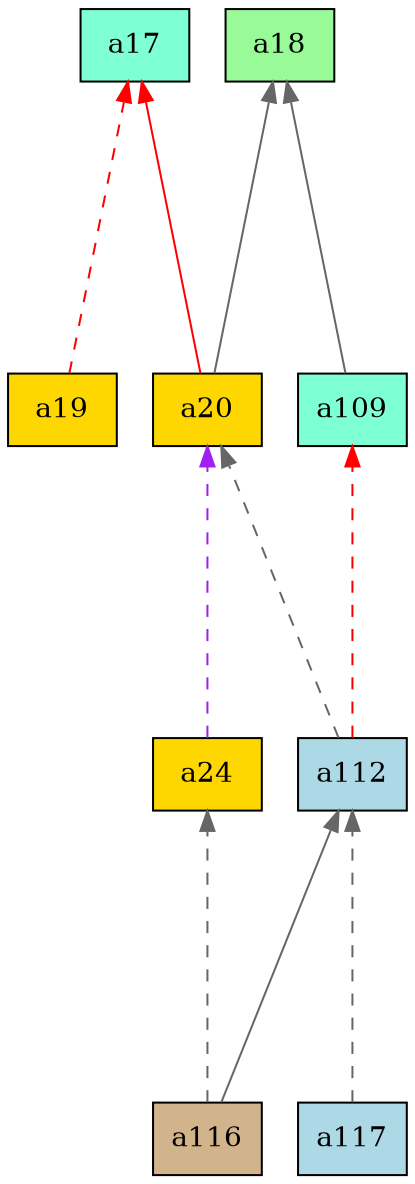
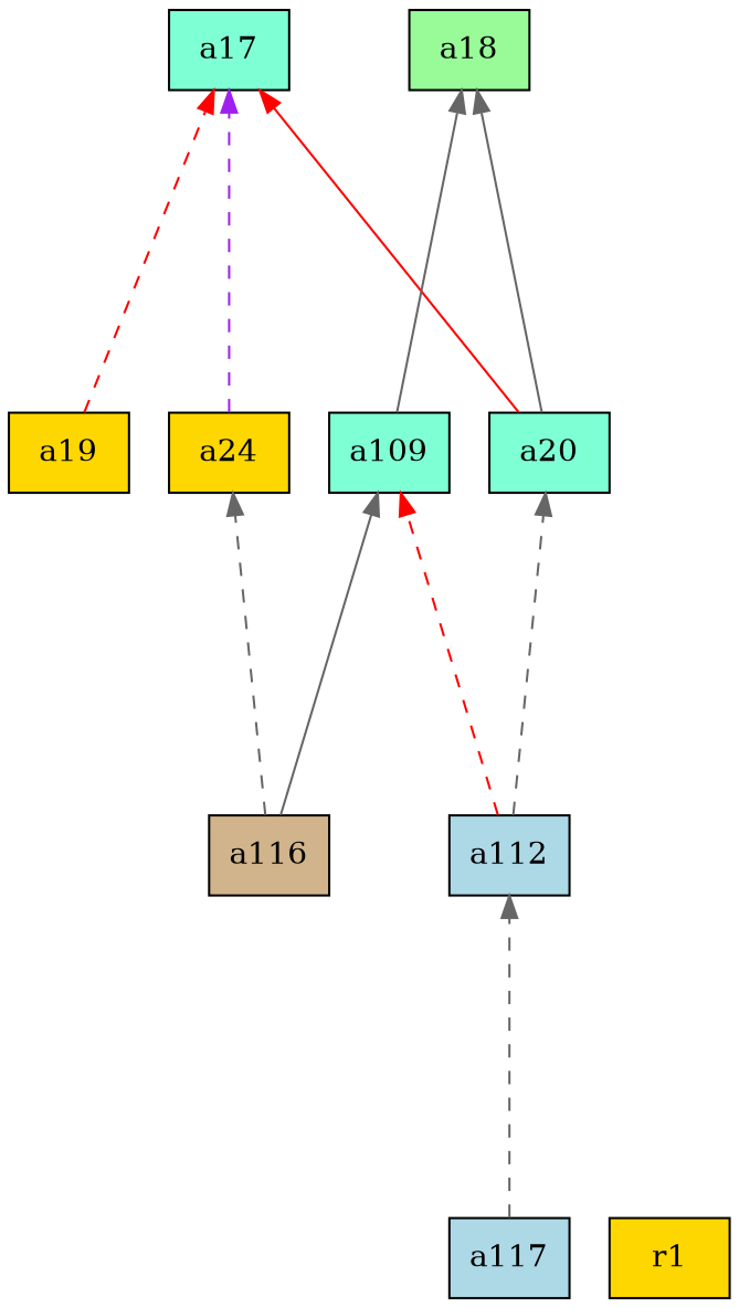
  digraph {
    rankdir=BT
    ranksep=2.0
    node [fillcolor=gold shape=record style=filled]
    edge [color=gray40 style=dashed]
-   n1 [label="{a20}"]
+   n1 [fillcolor=aquamarine label="{a20}"]
    n2 [fillcolor=aquamarine label="{a17}"]
    n3 [fillcolor=palegreen label="{a18}"]
    n4 [label="{a19}"]
    n5 [fillcolor=aquamarine label="{a109}"]
    n6 [fillcolor=lightblue label="{a117}"]
    n7 [fillcolor=lightblue label="{a112}"]
    n8 [label="{a24}"]
+   n9 [label="{r1}"]
    n10 [fillcolor=tan label="{a116}"]
    n1 -> n2 [color=red style=solid]
    n1 -> n3 [style=solid]
    n4 -> n2 [color=red]
    n5 -> n3 [style=solid]
    n6 -> n7
    n7 -> n1
    n7 -> n5 [color=red]
-   n8 -> n1 [color=purple]
-   n10 -> n7 [style=solid]
+   n8 -> n2 [color=purple]
+   n10 -> n5 [style=solid]
    n10 -> n8
  }
